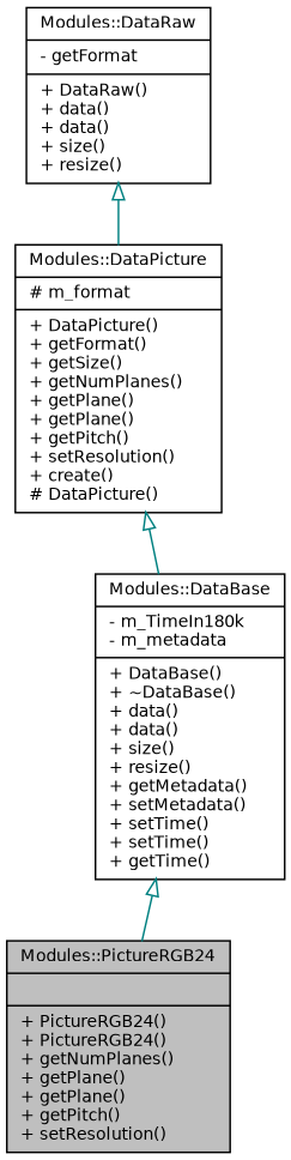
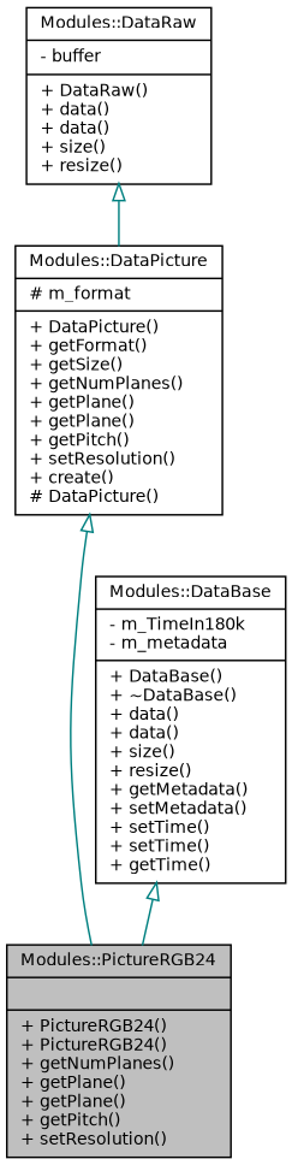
  digraph {
    node [color=black fillcolor=white fontname=Helvetica fontsize=10 shape=record style=filled]
    edge [arrowtail=onormal color=teal dir=back fontname=Helvetica fontsize=10 labelfontname=Helvetica labelfontsize=10 style=solid]
    n1 [fillcolor=grey75 fontcolor=black height=0.2 label="{Modules::PictureRGB24\n||+ PictureRGB24()\l+ PictureRGB24()\l+ getNumPlanes()\l+ getPlane()\l+ getPlane()\l+ getPitch()\l+ setResolution()\l}" width=0.4]
    n2 [height=0.2 label="{Modules::DataPicture\n|# m_format\l|+ DataPicture()\l+ getFormat()\l+ getSize()\l+ getNumPlanes()\l+ getPlane()\l+ getPlane()\l+ getPitch()\l+ setResolution()\l+ create()\l# DataPicture()\l}" width=0.4]
-   n3 [height=0.2 label="{Modules::DataRaw\n|- getFormat\l|+ DataRaw()\l+ data()\l+ data()\l+ size()\l+ resize()\l}" width=0.4]
+   n3 [height=0.2 label="{Modules::DataRaw\n|- buffer\l|+ DataRaw()\l+ data()\l+ data()\l+ size()\l+ resize()\l}" width=0.4]
    n4 [height=0.2 label="{Modules::DataBase\n|- m_TimeIn180k\l- m_metadata\l|+ DataBase()\l+ ~DataBase()\l+ data()\l+ data()\l+ size()\l+ resize()\l+ getMetadata()\l+ setMetadata()\l+ setTime()\l+ setTime()\l+ getTime()\l}" width=0.4]
-   n2 -> n4
+   n2 -> n1
    n3 -> n2
    n4 -> n1
  }
